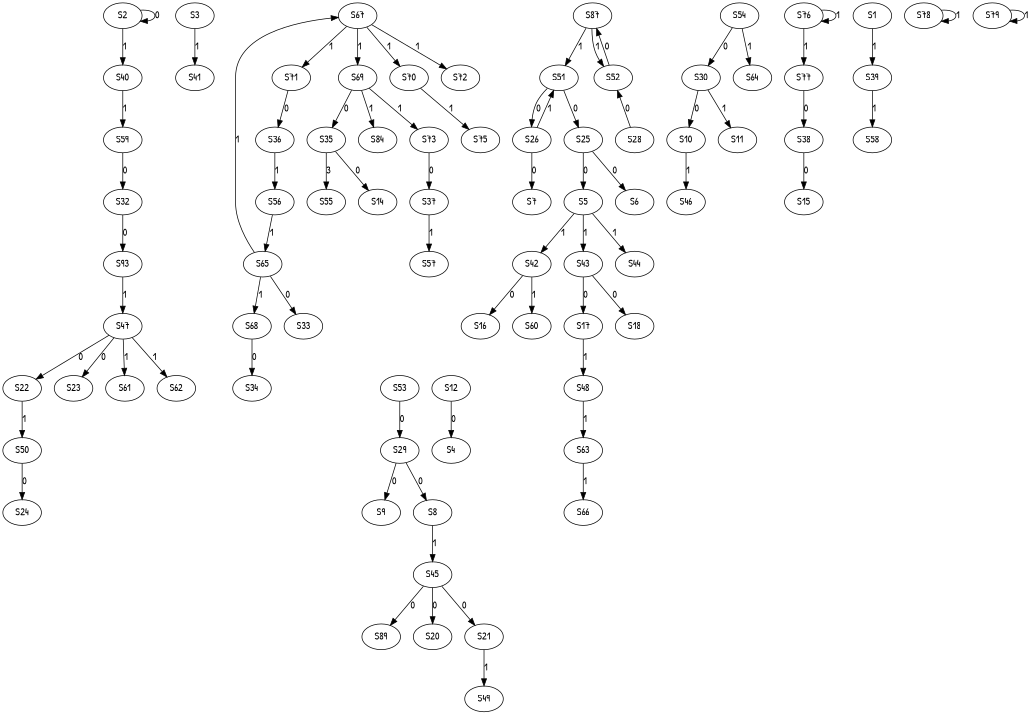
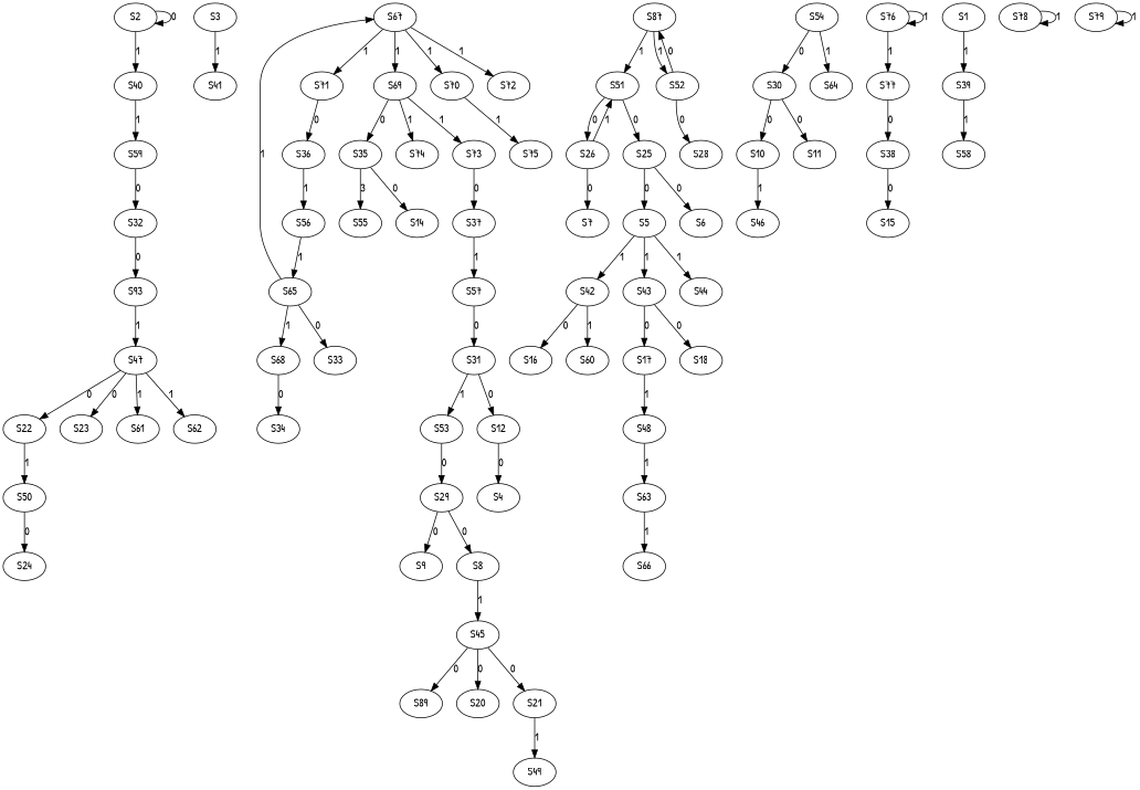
  strict digraph {
    fontname="Patrick Hand"
    node [fontname="Patrick Hand"]
    edge [fontname="Patrick Hand"]
    S2
    S40
    S59
    S3
    S41
    S12
    S4
    S25
    S5
    S6
    S42
    S43
    S44
    S16
    S60
    S17
    S18
    S26
    S7
    S51
    S29
    S9
    S8
    S45
    n25 [label=S89]
    S20
    S21
    S30
    S10
    S11
    S46
+   S31
    S53
    n34 [label=S93]
    S32
    S47
    S22
    S23
    S61
    S62
    S35
    S14
    S55
    S38
    S15
    S48
    S63
    S49
    S50
    S24
    n51 [label=S87]
    S52
    S28
    S54
    S64
    S57
    S65
    S33
    S68
    S67
    S34
    S69
    S71
    S70
    S72
    S73
-   S74 [label=S84]
+   S74
    S37
    S36
    S56
    S77
    S1
    S39
    S58
    S66
    S75
    S76
    S78
    S79
    S2 -> S2 [label=0]
    S2 -> S40 [label=1]
    S40 -> S59 [label=1]
    S59 -> S32 [label=0]
    S3 -> S41 [label=1]
    S12 -> S4 [label=0]
    S25 -> S5 [label=0]
    S25 -> S6 [label=0]
    S5 -> S42 [label=1]
    S5 -> S43 [label=1]
    S5 -> S44 [label=1]
    S42 -> S16 [label=0]
    S42 -> S60 [label=1]
    S43 -> S17 [label=0]
    S43 -> S18 [label=0]
    S17 -> S48 [label=1]
    S26 -> S7 [label=0]
    S26 -> S51 [label=1]
    S51 -> S25 [label=0]
    S51 -> S26 [label=0]
    S29 -> S9 [label=0]
    S29 -> S8 [label=0]
    S8 -> S45 [label=1]
    S45 -> n25 [label=0]
    S45 -> S20 [label=0]
    S45 -> S21 [label=0]
    S21 -> S49 [label=1]
    S30 -> S10 [label=0]
-   S30 -> S11 [label=1]
+   S30 -> S11 [label=0]
    S10 -> S46 [label=1]
+   S31 -> S12 [label=0]
+   S31 -> S53 [label=1]
    S53 -> S29 [label=0]
    n34 -> S47 [label=1]
    S32 -> n34 [label=0]
    S47 -> S22 [label=0]
    S47 -> S23 [label=0]
    S47 -> S61 [label=1]
    S47 -> S62 [label=1]
    S22 -> S50 [label=1]
    S35 -> S14 [label=0]
    S35 -> S55 [label=3]
    S38 -> S15 [label=0]
    S48 -> S63 [label=1]
    S63 -> S66 [label=1]
    S50 -> S24 [label=0]
    n51 -> S51 [label=1]
    n51 -> S52 [label=1]
    S52 -> n51 [label=0]
-   S28 -> S52 [label=0]
+   S52 -> S28 [label=0]
    S54 -> S30 [label=0]
    S54 -> S64 [label=1]
+   S57 -> S31 [label=0]
    S65 -> S33 [label=0]
    S65 -> S68 [label=1]
    S65 -> S67 [label=1]
    S68 -> S34 [label=0]
    S67 -> S69 [label=1]
    S67 -> S71 [label=1]
    S67 -> S70 [label=1]
    S67 -> S72 [label=1]
    S69 -> S35 [label=0]
    S69 -> S73 [label=1]
    S69 -> S74 [label=1]
    S71 -> S36 [label=0]
    S70 -> S75 [label=1]
    S73 -> S37 [label=0]
    S37 -> S57 [label=1]
    S36 -> S56 [label=1]
    S56 -> S65 [label=1]
    S77 -> S38 [label=0]
    S1 -> S39 [label=1]
    S39 -> S58 [label=1]
    S76 -> S77 [label=1]
    S76 -> S76 [label=1]
    S78 -> S78 [label=1]
    S79 -> S79 [label=1]
  }
